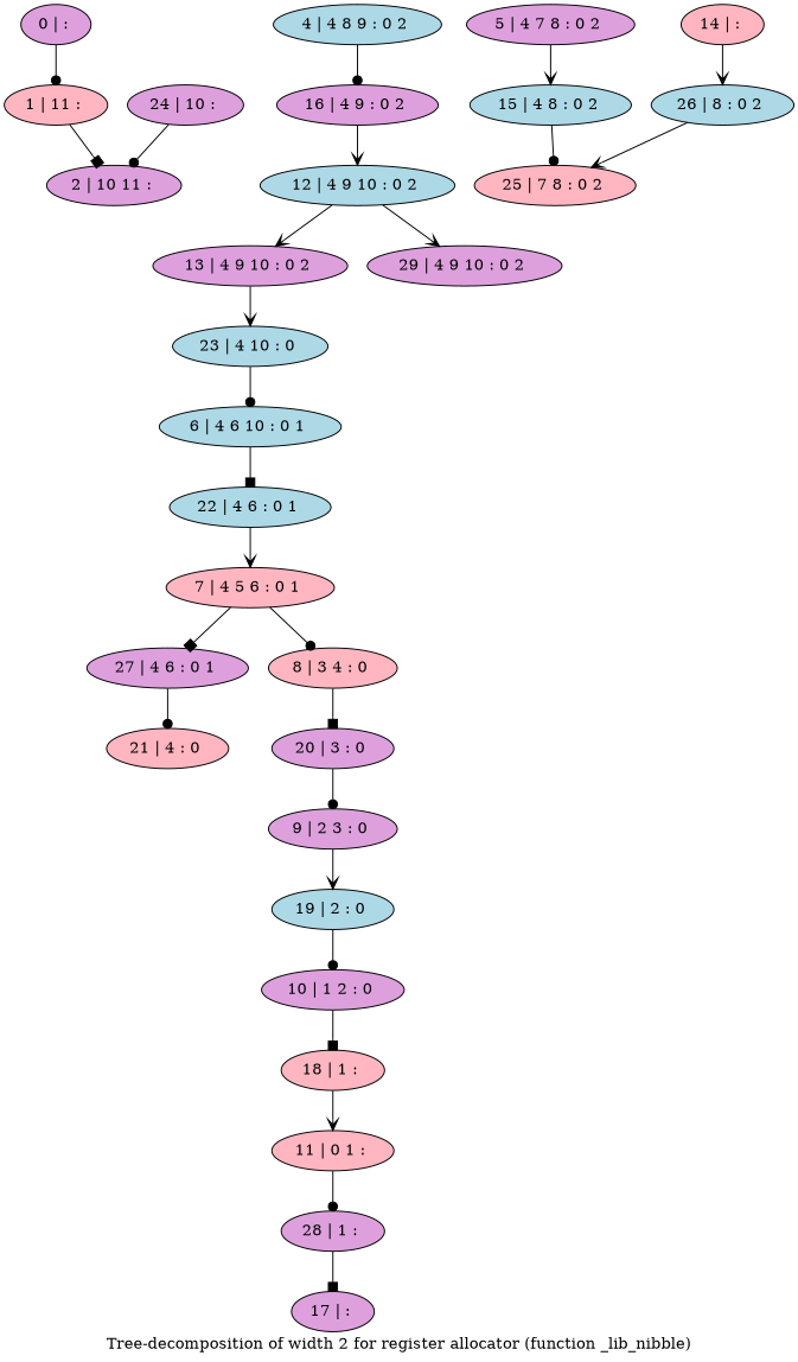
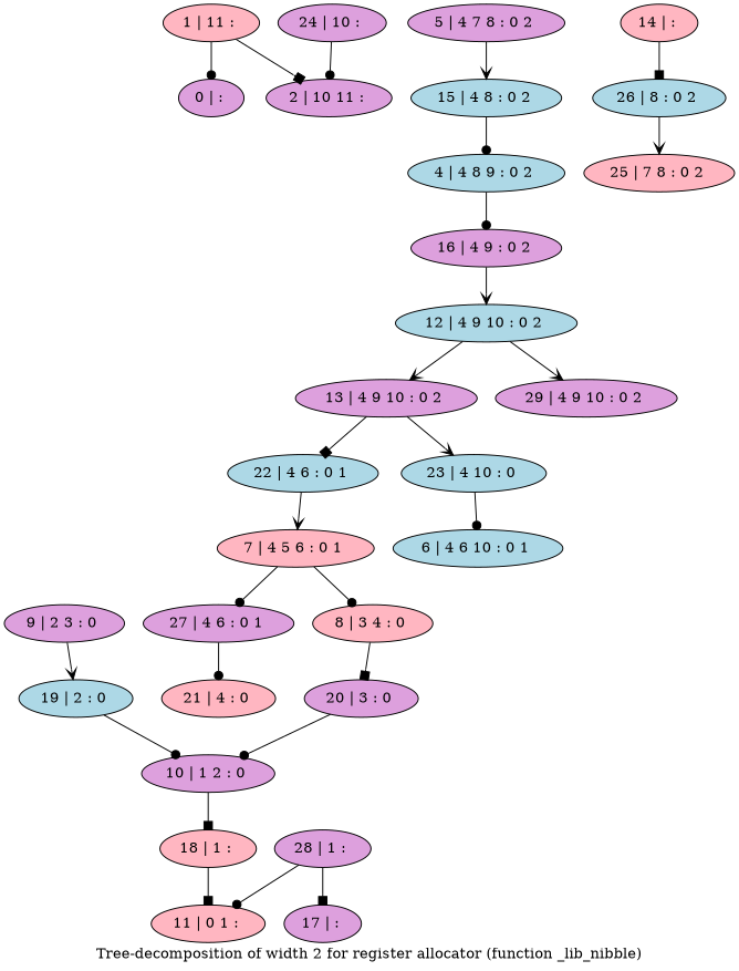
  digraph {
    label="Tree-decomposition of width 2 for register allocator (function _lib_nibble)"
    node [fillcolor=plum style=filled]
    edge [arrowhead=dot]
    n1 [label="0 | : "]
    n2 [fillcolor=lightpink label="1 | 11 : "]
    n3 [label="2 | 10 11 : "]
    n4 [label="24 | 10 : "]
    n5 [fillcolor=lightblue label="4 | 4 8 9 : 0 2 "]
    n6 [label="16 | 4 9 : 0 2 "]
    n7 [fillcolor=lightblue label="12 | 4 9 10 : 0 2 "]
    n8 [label="5 | 4 7 8 : 0 2 "]
    n9 [fillcolor=lightblue label="15 | 4 8 : 0 2 "]
    n10 [fillcolor=lightblue label="6 | 4 6 10 : 0 1 "]
    n11 [fillcolor=lightblue label="22 | 4 6 : 0 1 "]
    n12 [fillcolor=lightpink label="7 | 4 5 6 : 0 1 "]
    n13 [label="27 | 4 6 : 0 1 "]
    n14 [fillcolor=lightpink label="8 | 3 4 : 0 "]
    n15 [fillcolor=lightpink label="21 | 4 : 0 "]
    n16 [label="20 | 3 : 0 "]
    n17 [label="9 | 2 3 : 0 "]
    n18 [fillcolor=lightblue label="19 | 2 : 0 "]
    n19 [label="10 | 1 2 : 0 "]
    n20 [fillcolor=lightpink label="18 | 1 : "]
    n21 [fillcolor=lightpink label="11 | 0 1 : "]
    n22 [label="28 | 1 : "]
    n23 [label="17 | : "]
    n24 [label="13 | 4 9 10 : 0 2 "]
    n25 [label="29 | 4 9 10 : 0 2 "]
    n26 [fillcolor=lightblue label="23 | 4 10 : 0 "]
    n27 [fillcolor=lightpink label="14 | : "]
    n28 [fillcolor=lightblue label="26 | 8 : 0 2 "]
    n29 [fillcolor=lightpink label="25 | 7 8 : 0 2 "]
-   n1 -> n2
+   n2 -> n1
    n2 -> n3 [arrowhead=box]
    n4 -> n3
    n5 -> n6
    n6 -> n7 [arrowhead=vee]
    n7 -> n24 [arrowhead=vee]
    n7 -> n25 [arrowhead=vee]
    n8 -> n9 [arrowhead=vee]
-   n9 -> n29
-   n10 -> n11 [arrowhead=box]
+   n9 -> n5
+   n24 -> n11 [arrowhead=box]
    n11 -> n12 [arrowhead=vee]
-   n12 -> n13 [arrowhead=box]
+   n12 -> n13
    n12 -> n14
    n13 -> n15
    n14 -> n16 [arrowhead=box]
-   n16 -> n17
+   n16 -> n19
    n17 -> n18 [arrowhead=vee]
    n18 -> n19
    n19 -> n20 [arrowhead=box]
-   n20 -> n21 [arrowhead=vee]
-   n21 -> n22
+   n20 -> n21 [arrowhead=box]
+   n22 -> n21
    n22 -> n23 [arrowhead=box]
    n24 -> n26 [arrowhead=vee]
    n26 -> n10
-   n27 -> n28 [arrowhead=vee]
+   n27 -> n28 [arrowhead=box]
    n28 -> n29 [arrowhead=vee]
  }
